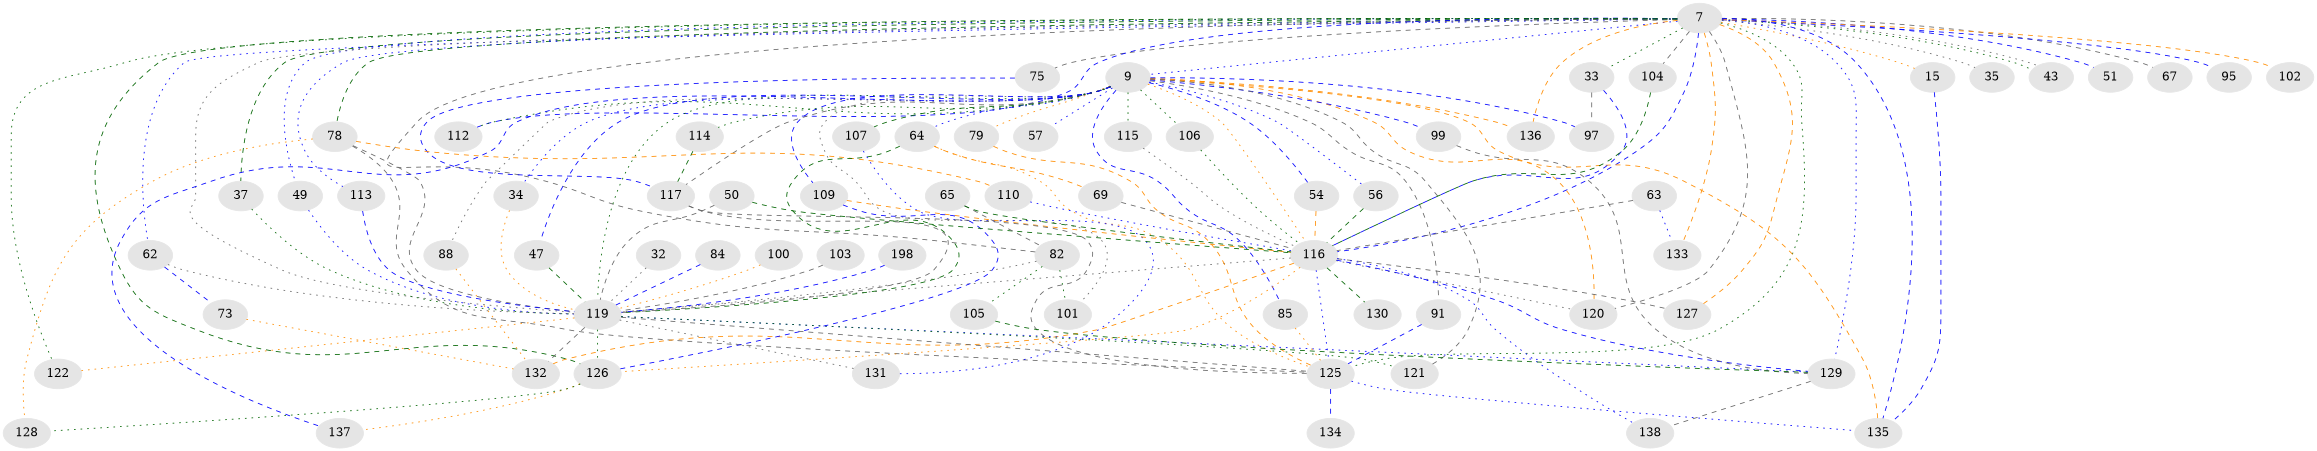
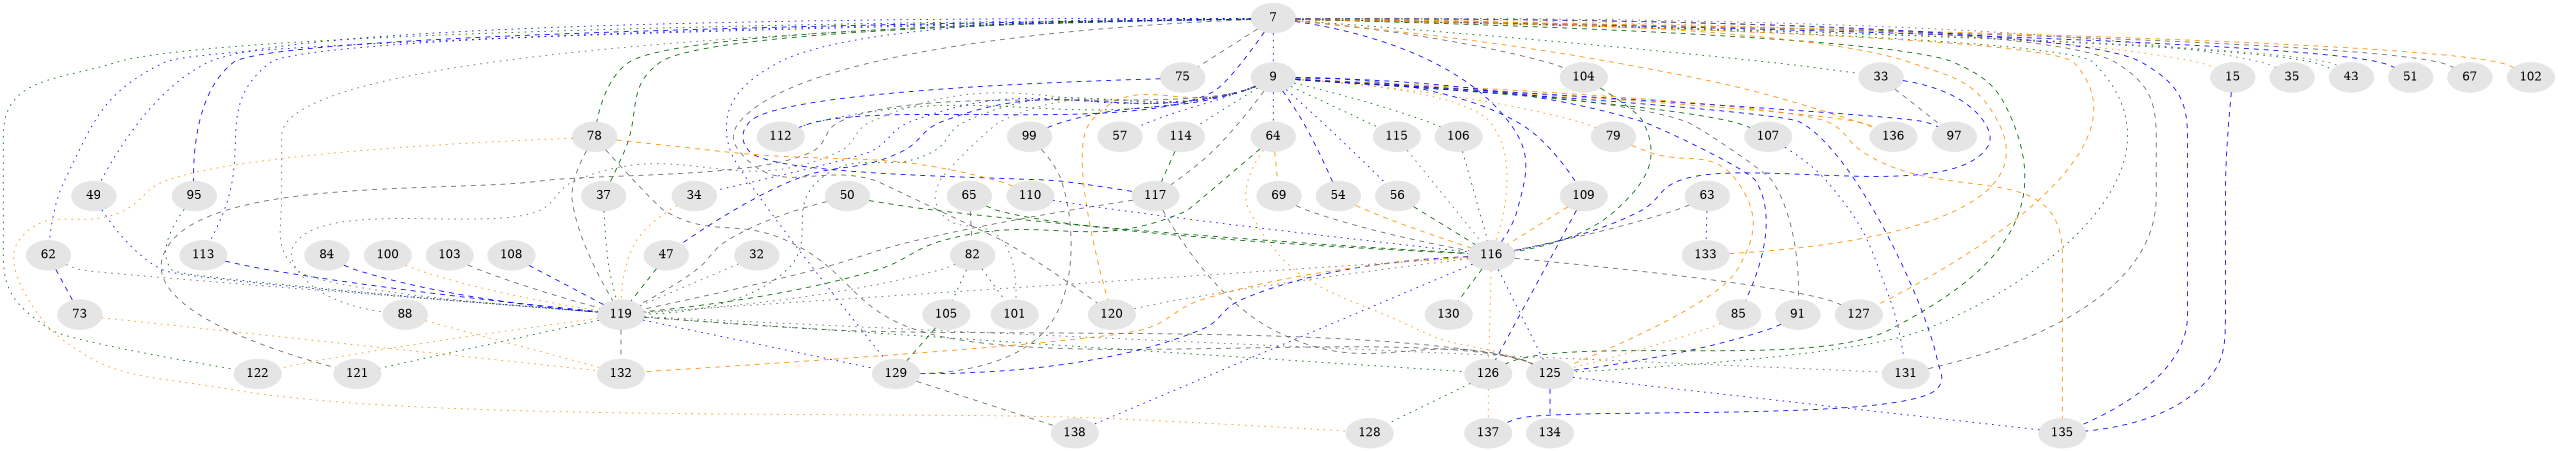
  graph {
    node [color=gray90 style=filled]
    edge [color=blue style=dashed]
    7 [super="+6"]
    9 [super="+5"]
    15
    33 [super="+14"]
    35
    37
    43
    49
    51
    62 [super="+36"]
    67
    75 [super="+71"]
    78 [super="+72+28"]
    82 [super="+77+55"]
    95 [super="+41"]
    102
    104 [super="+38"]
    112
    113
    116 [super="+42+4+87"]
    119 [super="+23+10"]
    120 [super="+39+92+118"]
    122
    125 [super="+45+76"]
    126 [super="+27+123"]
    127 [super="+53"]
    129 [super="+74+98+80+96"]
    133
    135 [super="+124+86"]
    136
    34
    47
    54
    56
    57
    64 [super="+24+20+22"]
    79 [super="+44"]
    85
    88
    91
    97
    99 [super="+61+81"]
    101
    106
    107 [super="+89"]
    109 [super="+59"]
    114 [super="+70"]
    115
    117 [super="+111"]
    121
    137
    73
    110
    128
    105
    132 [super="+48+93+94"]
    130
    138
    131
    134
    69
    32
    50
    63
    65
    84
    100
    103 [super="+26"]
-   108 [label=198]
+   108
    7 -- 9 [style=dotted weight=6]
    7 -- 15 [color=darkorange style=dotted weight=2]
    7 -- 33 [color=darkgreen style=dotted weight=2]
    7 -- 35 [color=gray40 style=dotted weight=2]
    7 -- 37 [color=darkgreen]
    7 -- 43 [color=darkgreen style=dotted]
    7 -- 43 [color=gray40 style=dotted]
    7 -- 49 [style=dotted]
    7 -- 51 [weight=2]
    7 -- 62 [style=dotted]
    7 -- 67 [color=gray40 weight=2]
    7 -- 75 [color=gray40 weight=3]
    7 -- 78 [color=darkgreen weight=2]
-   7 -- 82 [color=gray40]
+   7 -- 131 [color=gray40]
    7 -- 95 [weight=2]
    7 -- 102 [color=darkorange weight=2]
    7 -- 104 [color=gray40 weight=2]
    7 -- 112
    7 -- 113 [style=dotted]
    7 -- 116 [weight=7]
    7 -- 119 [color=gray40 style=dotted weight=10]
    7 -- 120 [color=gray40 weight=3]
    7 -- 122 [color=darkgreen style=dotted]
    7 -- 125 [color=darkgreen style=dotted weight=3]
    7 -- 126 [color=darkgreen weight=2]
    7 -- 127 [color=darkorange]
    7 -- 129 [style=dotted weight=7]
    7 -- 133 [color=darkorange]
    7 -- 135
    7 -- 136 [color=darkorange]
    9 -- 112 [color=darkgreen style=dotted]
    9 -- 116 [color=darkorange style=dotted weight=5]
    9 -- 119 [color=darkgreen style=dotted weight=7]
    9 -- 120 [color=darkorange weight=2]
    9 -- 135 [color=darkorange weight=4]
    9 -- 136 [color=darkorange]
    9 -- 34 [style=dotted]
    9 -- 47
    9 -- 54
    9 -- 56 [style=dotted]
    9 -- 57 [style=dotted weight=2]
    9 -- 64 [style=dotted weight=5]
    9 -- 79 [color=darkorange style=dotted weight=2]
    9 -- 85
    9 -- 88 [color=gray40 style=dotted]
    9 -- 91 [color=gray40]
    9 -- 97
    9 -- 99 [weight=3]
    9 -- 101 [color=gray40 style=dotted]
    9 -- 106 [color=darkgreen style=dotted]
    9 -- 107 [color=darkgreen weight=2]
    9 -- 109
    9 -- 114 [color=darkgreen style=dotted weight=2]
    9 -- 115 [color=darkgreen style=dotted]
    9 -- 117 [color=gray40]
    9 -- 121 [color=gray40]
    9 -- 137
    15 -- 135
    33 -- 116
    33 -- 97 [color=gray40]
    37 -- 119 [color=darkgreen style=dotted]
    49 -- 119 [style=dotted]
    62 -- 119 [color=gray40 style=dotted weight=2]
    62 -- 73
    75 -- 117
    78 -- 119 [color=gray40 weight=2]
    78 -- 125 [color=gray40]
    78 -- 110 [color=darkorange]
    78 -- 128 [color=darkorange style=dotted]
    82 -- 119 [color=gray40 style=dotted weight=2]
    82 -- 101 [color=darkgreen style=dotted]
    82 -- 105 [color=darkgreen style=dotted]
+   95 -- 119 [color=darkgreen style=dotted weight=2]
    104 -- 116 [color=darkgreen]
    113 -- 119
    116 -- 119 [color=gray40 style=dotted weight=8]
    116 -- 120 [color=gray40 style=dotted]
    116 -- 125 [style=dotted weight=4]
    116 -- 126 [color=darkorange style=dotted]
    116 -- 127 [color=gray40 weight=2]
    116 -- 129
    116 -- 132 [color=darkorange weight=3]
    116 -- 130 [color=darkgreen weight=2]
    116 -- 138 [style=dotted]
    119 -- 122 [color=darkorange style=dotted]
    119 -- 125 [color=gray40]
    119 -- 126 [color=darkgreen style=dotted weight=3]
    119 -- 129 [style=dotted]
    119 -- 121 [color=darkgreen style=dotted]
    119 -- 132 [color=gray40 weight=2]
    119 -- 131 [color=gray40 style=dotted]
    125 -- 135 [style=dotted]
    125 -- 134
    126 -- 137 [color=darkorange style=dotted]
    126 -- 128 [color=darkgreen style=dotted]
    129 -- 138 [color=gray40]
    34 -- 119 [color=darkorange style=dotted]
    47 -- 119 [color=darkgreen]
    54 -- 116 [color=darkorange]
    56 -- 116 [color=darkgreen]
    64 -- 119 [color=darkgreen]
    64 -- 125 [color=darkorange style=dotted]
    64 -- 69 [color=darkorange]
    79 -- 125 [color=darkorange]
    85 -- 125 [color=darkorange style=dotted]
    88 -- 132 [color=darkorange style=dotted]
    91 -- 125
    99 -- 129 [color=gray40 weight=2]
    106 -- 116 [color=darkgreen style=dotted]
    107 -- 131 [style=dotted]
    109 -- 116 [color=darkorange]
    109 -- 126
    114 -- 117 [color=darkgreen]
    115 -- 116 [color=gray40 style=dotted]
    117 -- 119 [color=gray40]
    117 -- 125 [color=gray40]
    73 -- 132 [color=darkorange style=dotted]
    110 -- 116 [style=dotted]
    105 -- 129 [color=darkgreen]
    69 -- 116 [color=gray40]
    32 -- 119 [color=gray40 style=dotted weight=2]
    50 -- 116 [color=darkgreen]
    50 -- 119 [color=gray40]
    63 -- 116 [color=gray40 weight=2]
    63 -- 133 [style=dotted]
    65 -- 82 [color=gray40]
    65 -- 116 [color=darkgreen]
    84 -- 119 [weight=2]
    100 -- 119 [color=darkorange style=dotted weight=2]
    103 -- 119 [color=gray40 weight=3]
    108 -- 119 [weight=2]
  }
